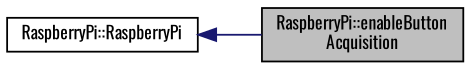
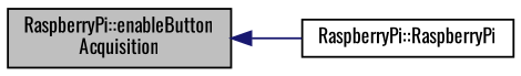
  digraph {
    rankdir=LR
    fontname=Oswald
    node [color=black fontname=Oswald fontsize=10 shape=record style=filled]
    n1 [fillcolor=grey75 fontcolor=black height=0.2 label="RaspberryPi::enableButton\lAcquisition" width=0.4]
    n2 [fillcolor=white height=0.2 label="RaspberryPi::RaspberryPi" width=0.4]
-   n2 -> n1 [color=midnightblue dir=back fontname=Oswald fontsize=10 labelfontname=Helvetica labelfontsize=10 style=solid]
+   n1 -> n2 [color=midnightblue dir=back fontname=Oswald fontsize=10 labelfontname=Helvetica labelfontsize=10 style=solid]
  }
